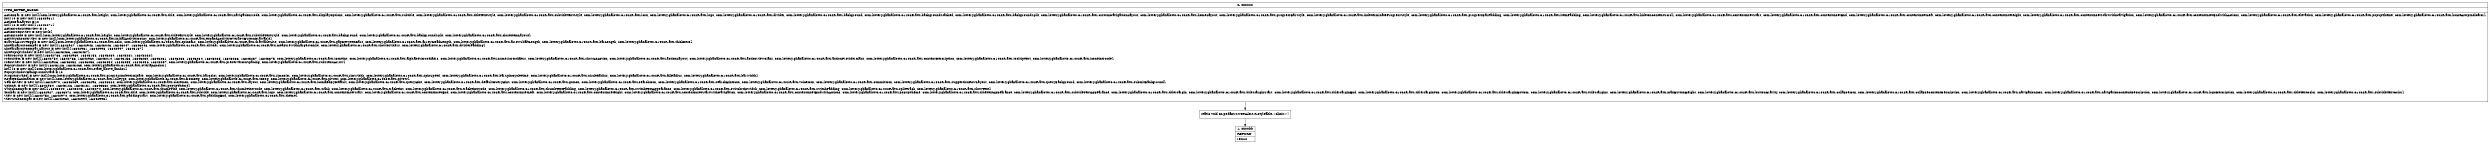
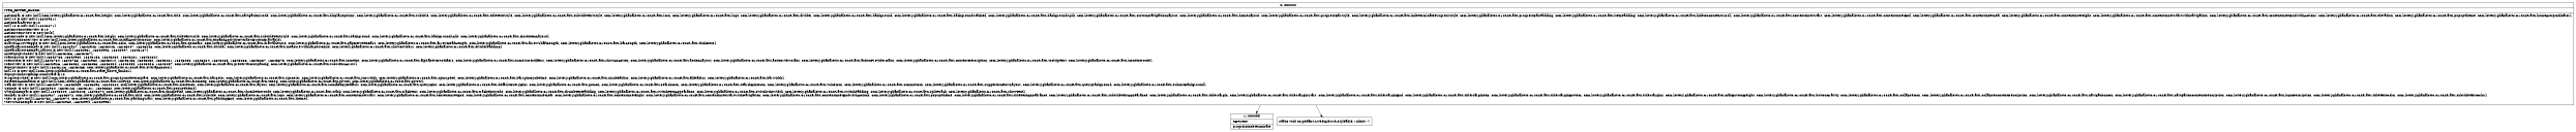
  digraph {
    node [shape=record]
    n1 [label="{0\:\ 0x0000|MTH_ENTER_BLOCK\l|ActionBar = new int[]\{com.lottery.ghanalotto.C1402R.attr.height, com.lottery.ghanalotto.C1402R.attr.title, com.lottery.ghanalotto.C1402R.attr.navigationMode, com.lottery.ghanalotto.C1402R.attr.displayOptions, com.lottery.ghanalotto.C1402R.attr.subtitle, com.lottery.ghanalotto.C1402R.attr.titleTextStyle, com.lottery.ghanalotto.C1402R.attr.subtitleTextStyle, com.lottery.ghanalotto.C1402R.attr.icon, com.lottery.ghanalotto.C1402R.attr.logo, com.lottery.ghanalotto.C1402R.attr.divider, com.lottery.ghanalotto.C1402R.attr.background, com.lottery.ghanalotto.C1402R.attr.backgroundStacked, com.lottery.ghanalotto.C1402R.attr.backgroundSplit, com.lottery.ghanalotto.C1402R.attr.customNavigationLayout, com.lottery.ghanalotto.C1402R.attr.homeLayout, com.lottery.ghanalotto.C1402R.attr.progressBarStyle, com.lottery.ghanalotto.C1402R.attr.indeterminateProgressStyle, com.lottery.ghanalotto.C1402R.attr.progressBarPadding, com.lottery.ghanalotto.C1402R.attr.itemPadding, com.lottery.ghanalotto.C1402R.attr.hideOnContentScroll, com.lottery.ghanalotto.C1402R.attr.contentInsetStart, com.lottery.ghanalotto.C1402R.attr.contentInsetEnd, com.lottery.ghanalotto.C1402R.attr.contentInsetLeft, com.lottery.ghanalotto.C1402R.attr.contentInsetRight, com.lottery.ghanalotto.C1402R.attr.contentInsetStartWithNavigation, com.lottery.ghanalotto.C1402R.attr.contentInsetEndWithActions, com.lottery.ghanalotto.C1402R.attr.elevation, com.lottery.ghanalotto.C1402R.attr.popupTheme, com.lottery.ghanalotto.C1402R.attr.homeAsUpIndicator\}\lint[] r0 = new int[]\{16842931\}\lActionBarLayout = r0\lint[] r0 = new int[]\{16843071\}\lActionMenuItemView = r0\lActionMenuView = new int[0]\lActionMode = new int[]\{com.lottery.ghanalotto.C1402R.attr.height, com.lottery.ghanalotto.C1402R.attr.titleTextStyle, com.lottery.ghanalotto.C1402R.attr.subtitleTextStyle, com.lottery.ghanalotto.C1402R.attr.background, com.lottery.ghanalotto.C1402R.attr.backgroundSplit, com.lottery.ghanalotto.C1402R.attr.closeItemLayout\}\lActivityChooserView = new int[]\{com.lottery.ghanalotto.C1402R.attr.initialActivityCount, com.lottery.ghanalotto.C1402R.attr.expandActivityOverflowButtonDrawable\}\lDrawerArrowToggle = new int[]\{com.lottery.ghanalotto.C1402R.attr.color, com.lottery.ghanalotto.C1402R.attr.spinBars, com.lottery.ghanalotto.C1402R.attr.drawableSize, com.lottery.ghanalotto.C1402R.attr.gapBetweenBars, com.lottery.ghanalotto.C1402R.attr.arrowHeadLength, com.lottery.ghanalotto.C1402R.attr.arrowShaftLength, com.lottery.ghanalotto.C1402R.attr.barLength, com.lottery.ghanalotto.C1402R.attr.thickness\}\lLinearLayoutCompat = new int[]\{16842927, 16842948, 16843046, 16843047, 16843048, com.lottery.ghanalotto.C1402R.attr.divider, com.lottery.ghanalotto.C1402R.attr.measureWithLargestChild, com.lottery.ghanalotto.C1402R.attr.showDividers, com.lottery.ghanalotto.C1402R.attr.dividerPadding\}\lLinearLayoutCompat_Layout = new int[]\{16842931, 16842996, 16842997, 16843137\}\lListPopupWindow = new int[]\{16843436, 16843437\}\lMenuGroup = new int[]\{16842766, 16842960, 16843156, 16843230, 16843231, 16843232\}\lMenuItem = new int[]\{16842754, 16842766, 16842960, 16843014, 16843156, 16843230, 16843231, 16843233, 16843234, 16843235, 16843236, 16843237, 16843375, com.lottery.ghanalotto.C1402R.attr.iconTint, com.lottery.ghanalotto.C1402R.attr.alphabeticModifiers, com.lottery.ghanalotto.C1402R.attr.numericModifiers, com.lottery.ghanalotto.C1402R.attr.showAsAction, com.lottery.ghanalotto.C1402R.attr.actionLayout, com.lottery.ghanalotto.C1402R.attr.actionViewClass, com.lottery.ghanalotto.C1402R.attr.actionProviderClass, com.lottery.ghanalotto.C1402R.attr.contentDescription, com.lottery.ghanalotto.C1402R.attr.tooltipText, com.lottery.ghanalotto.C1402R.attr.iconTintMode\}\lMenuView = new int[]\{16842926, 16843052, 16843053, 16843054, 16843055, 16843056, 16843057, com.lottery.ghanalotto.C1402R.attr.preserveIconSpacing, com.lottery.ghanalotto.C1402R.attr.subMenuArrow\}\lPopupWindow = new int[]\{16843126, 16843465, com.lottery.ghanalotto.C1402R.attr.overlapAnchor\}\lint[] r0 = new int[]\{com.lottery.ghanalotto.C1402R.attr.state_above_anchor\}\lPopupWindowBackgroundState = r0\lProgressWheel = new int[]\{com.lottery.ghanalotto.C1402R.attr.progressIndeterminate, com.lottery.ghanalotto.C1402R.attr.barColor, com.lottery.ghanalotto.C1402R.attr.rimColor, com.lottery.ghanalotto.C1402R.attr.rimWidth, com.lottery.ghanalotto.C1402R.attr.spinSpeed, com.lottery.ghanalotto.C1402R.attr.barSpinCycleTime, com.lottery.ghanalotto.C1402R.attr.circleRadius, com.lottery.ghanalotto.C1402R.attr.fillRadius, com.lottery.ghanalotto.C1402R.attr.barWidth\}\lRotate3dAnimation = new int[]\{com.lottery.ghanalotto.C1402R.attr.rollType, com.lottery.ghanalotto.C1402R.attr.fromDeg, com.lottery.ghanalotto.C1402R.attr.toDeg, com.lottery.ghanalotto.C1402R.attr.pivotX, com.lottery.ghanalotto.C1402R.attr.pivotY\}\lSearchView = new int[]\{16842970, 16843039, 16843296, 16843364, com.lottery.ghanalotto.C1402R.attr.closeIcon, com.lottery.ghanalotto.C1402R.attr.layout, com.lottery.ghanalotto.C1402R.attr.iconifiedByDefault, com.lottery.ghanalotto.C1402R.attr.queryHint, com.lottery.ghanalotto.C1402R.attr.defaultQueryHint, com.lottery.ghanalotto.C1402R.attr.goIcon, com.lottery.ghanalotto.C1402R.attr.searchIcon, com.lottery.ghanalotto.C1402R.attr.searchHintIcon, com.lottery.ghanalotto.C1402R.attr.voiceIcon, com.lottery.ghanalotto.C1402R.attr.commitIcon, com.lottery.ghanalotto.C1402R.attr.suggestionRowLayout, com.lottery.ghanalotto.C1402R.attr.queryBackground, com.lottery.ghanalotto.C1402R.attr.submitBackground\}\lSpinner = new int[]\{16842930, 16843126, 16843131, 16843362, com.lottery.ghanalotto.C1402R.attr.popupTheme\}\lSwitchCompat = new int[]\{16843044, 16843045, 16843074, com.lottery.ghanalotto.C1402R.attr.thumbTint, com.lottery.ghanalotto.C1402R.attr.thumbTintMode, com.lottery.ghanalotto.C1402R.attr.track, com.lottery.ghanalotto.C1402R.attr.trackTint, com.lottery.ghanalotto.C1402R.attr.trackTintMode, com.lottery.ghanalotto.C1402R.attr.thumbTextPadding, com.lottery.ghanalotto.C1402R.attr.switchTextAppearance, com.lottery.ghanalotto.C1402R.attr.switchMinWidth, com.lottery.ghanalotto.C1402R.attr.switchPadding, com.lottery.ghanalotto.C1402R.attr.splitTrack, com.lottery.ghanalotto.C1402R.attr.showText\}\lToolbar = new int[]\{16842927, 16843072, com.lottery.ghanalotto.C1402R.attr.title, com.lottery.ghanalotto.C1402R.attr.subtitle, com.lottery.ghanalotto.C1402R.attr.logo, com.lottery.ghanalotto.C1402R.attr.contentInsetStart, com.lottery.ghanalotto.C1402R.attr.contentInsetEnd, com.lottery.ghanalotto.C1402R.attr.contentInsetLeft, com.lottery.ghanalotto.C1402R.attr.contentInsetRight, com.lottery.ghanalotto.C1402R.attr.contentInsetStartWithNavigation, com.lottery.ghanalotto.C1402R.attr.contentInsetEndWithActions, com.lottery.ghanalotto.C1402R.attr.popupTheme, com.lottery.ghanalotto.C1402R.attr.titleTextAppearance, com.lottery.ghanalotto.C1402R.attr.subtitleTextAppearance, com.lottery.ghanalotto.C1402R.attr.titleMargin, com.lottery.ghanalotto.C1402R.attr.titleMarginStart, com.lottery.ghanalotto.C1402R.attr.titleMarginEnd, com.lottery.ghanalotto.C1402R.attr.titleMarginTop, com.lottery.ghanalotto.C1402R.attr.titleMarginBottom, com.lottery.ghanalotto.C1402R.attr.titleMargins, com.lottery.ghanalotto.C1402R.attr.maxButtonHeight, com.lottery.ghanalotto.C1402R.attr.buttonGravity, com.lottery.ghanalotto.C1402R.attr.collapseIcon, com.lottery.ghanalotto.C1402R.attr.collapseContentDescription, com.lottery.ghanalotto.C1402R.attr.navigationIcon, com.lottery.ghanalotto.C1402R.attr.navigationContentDescription, com.lottery.ghanalotto.C1402R.attr.logoDescription, com.lottery.ghanalotto.C1402R.attr.titleTextColor, com.lottery.ghanalotto.C1402R.attr.subtitleTextColor\}\lView = new int[]\{16842752, 16842970, com.lottery.ghanalotto.C1402R.attr.paddingStart, com.lottery.ghanalotto.C1402R.attr.paddingEnd, com.lottery.ghanalotto.C1402R.attr.theme\}\lViewStubCompat = new int[]\{16842960, 16842994, 16842995\}\l}"]
-   n2 [label="{1\:\ 0x00bb|RETURN\l|return\l}"]
+   n2 [label="{1\:\ 0x00bb|RETURN\l|progressIndeterminate\l}"]
    n3 [label="{static void cn.pedant.SweetAlert.R.styleable.\<clinit\>() }"]
-   n3 -> n2
+   n1 -> n2
    n1 -> n3
  }
